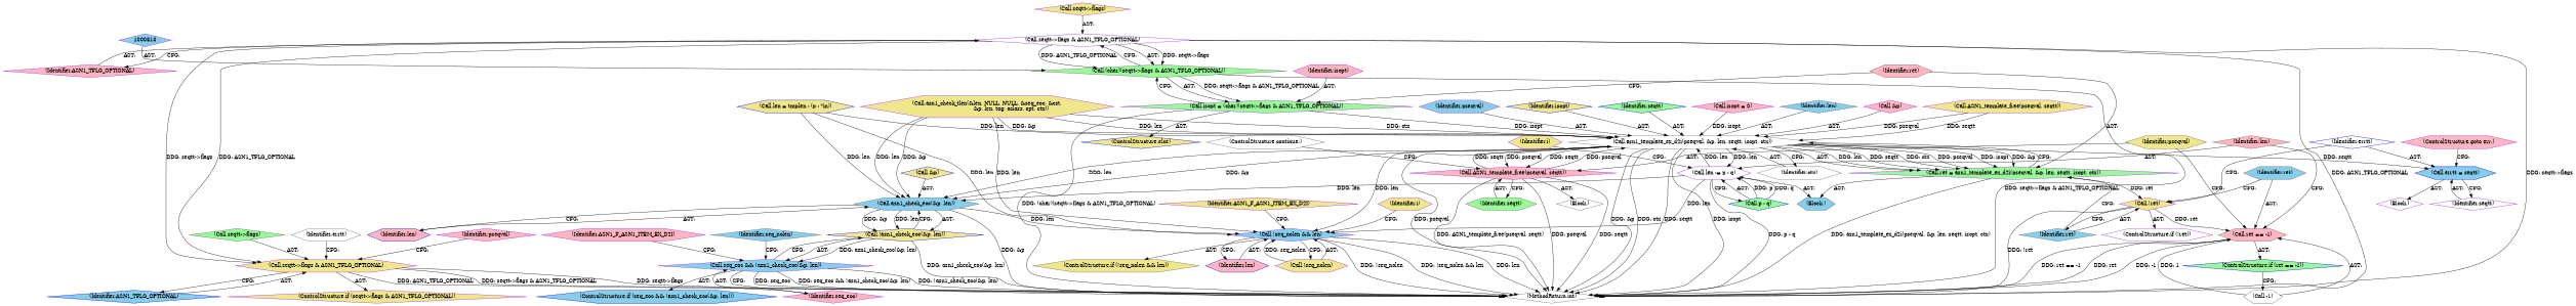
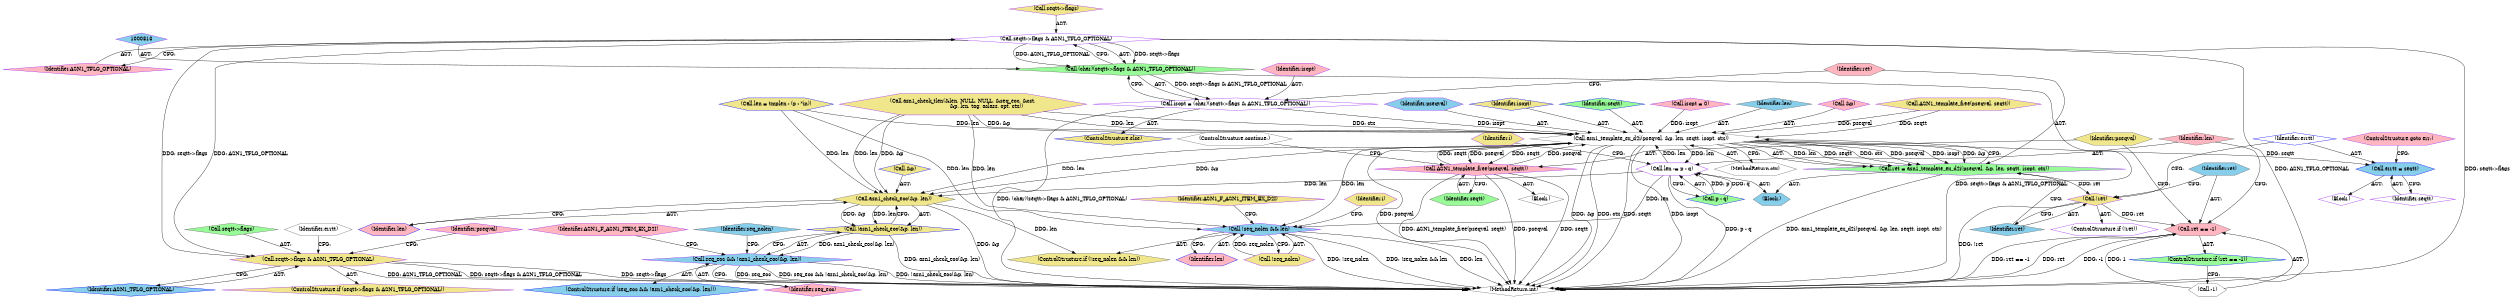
  digraph {
    node [color=purple fillcolor=khaki shape=diamond style=filled]
    n1 [fillcolor=white label="(Call,seqtt->flags & ASN1_TFLG_OPTIONAL)"]
    n2 [color=gray40 fillcolor=palegreen label="(Call,(char)(seqtt->flags & ASN1_TFLG_OPTIONAL))"]
    n3 [label="(Call,seqtt->flags & ASN1_TFLG_OPTIONAL)" shape=hexagon]
    n4 [color=gray40 fillcolor=white label="(MethodReturn,int)"]
    n5 [fillcolor=lightpink label="(Identifier,ASN1_TFLG_OPTIONAL)"]
-   n6 [fillcolor=palegreen label="(Call,isopt = (char)(seqtt->flags & ASN1_TFLG_OPTIONAL))"]
+   n6 [fillcolor=white label="(Call,isopt = (char)(seqtt->flags & ASN1_TFLG_OPTIONAL))"]
    n7 [label="(ControlStructure,if (seqtt->flags & ASN1_TFLG_OPTIONAL))"]
    n8 [color=blue fillcolor=skyblue label="(Identifier,ASN1_TFLG_OPTIONAL)"]
    n9 [color=gray40 fillcolor=white label="(Call,asn1_template_ex_d2i(pseqval, &p, len, seqtt, isopt, ctx))" shape=hexagon]
    n10 [color=blue label="(ControlStructure,else)"]
    n11 [fillcolor=palegreen label="(Call,ret = asn1_template_ex_d2i(pseqval, &p, len, seqtt, isopt, ctx))"]
    n12 [color=blue fillcolor=skyblue label="(Call,errtt = seqtt)" shape=hexagon]
    n13 [fillcolor=lightpink label="(Call,ASN1_template_free(pseqval, seqtt))"]
    n14 [fillcolor=white label="(Call,len -= p - q)" shape=hexagon]
-   n15 [color=gray40 fillcolor=skyblue label="(Call,asn1_check_eoc(&p, len))" shape=hexagon]
+   n15 [color=gray40 label="(Call,asn1_check_eoc(&p, len))" shape=hexagon]
    n16 [fillcolor=skyblue label="(Call,!seq_nolen && len)"]
-   n17 [color=gray40 fillcolor=white label="(Identifier,ctx)" shape=hexagon]
+   n17 [color=gray40 fillcolor=white label="(MethodReturn,ctx)" shape=hexagon]
    n18 [label="(Call,!ret)"]
    n19 [color=gray40 fillcolor=skyblue label="(Block,)" shape=hexagon]
    n20 [fillcolor=white label="(Block,)"]
    n21 [fillcolor=white label="(Identifier,seqtt)"]
    n22 [color=gray40 fillcolor=white label="(Block,)"]
    n23 [color=gray40 fillcolor=palegreen label="(Identifier,seqtt)" shape=hexagon]
    n24 [color=blue fillcolor=palegreen label="(Call,p - q)"]
    n25 [color=blue label="(Call,!asn1_check_eoc(&p, len))"]
    n26 [color=blue fillcolor=lightpink label="(Identifier,len)" shape=hexagon]
    n27 [label="(Call,!seq_nolen)" shape=hexagon]
    n28 [color=gray40 label="(ControlStructure,if (!seq_nolen && len))" shape=hexagon]
    n29 [color=blue fillcolor=lightpink label="(Identifier,len)" shape=hexagon]
    n30 [color=gray40 fillcolor=lightpink label="(Call,ret == -1)" shape=hexagon]
    n31 [color=gray40 fillcolor=skyblue label="(Identifier,ret)"]
    n32 [fillcolor=white label="(ControlStructure,if (!ret))" shape=hexagon]
    n33 [color=blue fillcolor=palegreen label="(ControlStructure,if (ret == -1))"]
    n34 [color=gray40 fillcolor=white label="(Call,-1)" shape=hexagon]
    n35 [fillcolor=skyblue label="(Call,seq_eoc && !asn1_check_eoc(&p, len))"]
    n36 [fillcolor=lightpink label="(Identifier,seq_eoc)"]
    n37 [color=blue fillcolor=skyblue label="(ControlStructure,if (seq_eoc && !asn1_check_eoc(&p, len)))" shape=hexagon]
    n38 [color=blue label="(Call,&p)"]
    n39 [color=gray40 fillcolor=skyblue label="(Identifier,seq_nolen)"]
    n40 [fillcolor=lightpink label="(Call,&p)"]
    n41 [color=blue fillcolor=palegreen label="(Identifier,seqtt)"]
    n42 [label="(Identifier,i)" shape=hexagon]
    n43 [color=blue label="(Call,len = tmplen - (p - *in))" shape=hexagon]
    n44 [color=gray40 fillcolor=skyblue label="(Identifier,ret)" shape=hexagon]
    n45 [fillcolor=lightpink label="(Call,isopt = 0)"]
    n46 [fillcolor=lightpink label="(ControlStructure,goto err;)" shape=hexagon]
    n47 [color=gray40 fillcolor=skyblue label="(Identifier,len)"]
    n48 [label="(Identifier,ASN1_F_ASN1_ITEM_EX_D2I)"]
    n49 [color=gray40 label="(Identifier,pseqval)" shape=hexagon]
    n50 [label="(Call,ASN1_template_free(pseqval, seqtt))" shape=hexagon]
    n51 [color=blue fillcolor=white label="(Identifier,errtt)"]
    n52 [label="(Call,asn1_check_tlen(&len, NULL, NULL, &seq_eoc, &cst,\n                              &p, len, tag, aclass, opt, ctx))" shape=hexagon]
    n53 [color=gray40 fillcolor=palegreen label="(Call,seqtt->flags)"]
    n54 [label="(Identifier,i)" shape=hexagon]
    n55 [color=gray40 fillcolor=lightpink label="(Identifier,ret)" shape=hexagon]
    n56 [color=gray40 fillcolor=white label="(ControlStructure,continue;)" shape=hexagon]
    n57 [color=gray40 fillcolor=white label="(Identifier,errtt)" shape=hexagon]
    n58 [label="(Call,seqtt->flags)"]
    n59 [fillcolor=skyblue label="(Identifier,pseqval)" shape=hexagon]
    n60 [color=blue label="(Identifier,isopt)"]
    n61 [fillcolor=lightpink label="(Identifier,pseqval)"]
    n62 [fillcolor=lightpink label="(Identifier,isopt)" shape=hexagon]
    n63 [fillcolor=lightpink label="(Identifier,ASN1_F_ASN1_ITEM_EX_D2I)" shape=hexagon]
    n64 [color=gray40 fillcolor=lightpink label="(Identifier,len)"]
    1000813 [fillcolor=skyblue]
    n1 -> n2 [label="AST: "]
    n1 -> n2 [label="DDG: seqtt->flags"]
    n1 -> n2 [label="DDG: ASN1_TFLG_OPTIONAL"]
    n1 -> n3 [label="DDG: seqtt->flags"]
    n1 -> n3 [label="DDG: ASN1_TFLG_OPTIONAL"]
    n1 -> n4 [label="DDG: ASN1_TFLG_OPTIONAL"]
    n1 -> n4 [label="DDG: seqtt->flags"]
    n1 -> n5 [label="CFG: "]
    n2 -> n1 [label="CFG: "]
    n2 -> n4 [label="DDG: seqtt->flags & ASN1_TFLG_OPTIONAL"]
    n2 -> n6 [label="AST: "]
    n2 -> n6 [label="DDG: seqtt->flags & ASN1_TFLG_OPTIONAL"]
    n3 -> n4 [label="DDG: ASN1_TFLG_OPTIONAL"]
    n3 -> n4 [label="DDG: seqtt->flags & ASN1_TFLG_OPTIONAL"]
    n3 -> n4 [label="DDG: seqtt->flags"]
    n3 -> n7 [label="AST: "]
    n3 -> n8 [label="CFG: "]
    n5 -> n1 [label="AST: "]
    n6 -> n2 [label="CFG: "]
    n6 -> n4 [label="DDG: (char)(seqtt->flags & ASN1_TFLG_OPTIONAL)"]
    n6 -> n9 [label="DDG: isopt"]
    n6 -> n10 [label="AST: "]
    n8 -> n3 [label="AST: "]
    n9 -> n4 [label="DDG: isopt"]
    n9 -> n4 [label="DDG: &p"]
    n9 -> n4 [label="DDG: ctx"]
    n9 -> n4 [label="DDG: seqtt"]
    n9 -> n4 [label="DDG: pseqval"]
    n9 -> n11 [label="AST: "]
    n9 -> n11 [label="DDG: len"]
    n9 -> n11 [label="DDG: seqtt"]
    n9 -> n11 [label="DDG: ctx"]
    n9 -> n11 [label="DDG: pseqval"]
    n9 -> n11 [label="DDG: isopt"]
    n9 -> n11 [label="DDG: &p"]
    n9 -> n12 [label="DDG: seqtt"]
    n9 -> n13 [label="DDG: pseqval"]
    n9 -> n13 [label="DDG: seqtt"]
    n9 -> n14 [label="DDG: len"]
    n9 -> n15 [label="DDG: &p"]
    n9 -> n15 [label="DDG: len"]
    n9 -> n16 [label="DDG: len"]
    n9 -> n17 [label="CFG: "]
    n11 -> n4 [label="DDG: asn1_template_ex_d2i(pseqval, &p, len, seqtt, isopt, ctx)"]
    n11 -> n9 [label="CFG: "]
    n11 -> n18 [label="DDG: ret"]
    n11 -> n19 [label="AST: "]
    n12 -> n20 [label="AST: "]
    n12 -> n21 [label="CFG: "]
    n13 -> n4 [label="DDG: ASN1_template_free(pseqval, seqtt)"]
    n13 -> n4 [label="DDG: seqtt"]
    n13 -> n4 [label="DDG: pseqval"]
    n13 -> n9 [label="DDG: pseqval"]
    n13 -> n9 [label="DDG: seqtt"]
    n13 -> n22 [label="AST: "]
    n13 -> n23 [label="CFG: "]
    n14 -> n4 [label="DDG: p - q"]
    n14 -> n9 [label="DDG: len"]
    n14 -> n15 [label="DDG: len"]
    n14 -> n16 [label="DDG: len"]
    n14 -> n19 [label="AST: "]
    n14 -> n24 [label="CFG: "]
    n15 -> n4 [label="DDG: &p"]
-   n15 -> n16 [label="DDG: len"]
+   n15 -> n28 [label="DDG: len"]
    n15 -> n25 [label="AST: "]
    n15 -> n25 [label="DDG: &p"]
    n15 -> n25 [label="DDG: len"]
    n15 -> n26 [label="CFG: "]
    n16 -> n4 [label="DDG: !seq_nolen && len"]
    n16 -> n4 [label="DDG: len"]
    n16 -> n4 [label="DDG: !seq_nolen"]
    n16 -> n27 [label="CFG: "]
    n16 -> n28 [label="AST: "]
    n16 -> n29 [label="CFG: "]
    n17 -> n9 [label="AST: "]
    n18 -> n4 [label="DDG: !ret"]
    n18 -> n30 [label="DDG: ret"]
    n18 -> n31 [label="CFG: "]
    n18 -> n32 [label="AST: "]
    n21 -> n12 [label="AST: "]
    n23 -> n13 [label="AST: "]
    n24 -> n14 [label="AST: "]
    n24 -> n14 [label="DDG: p"]
    n24 -> n14 [label="DDG: q"]
    n25 -> n4 [label="DDG: asn1_check_eoc(&p, len)"]
    n25 -> n15 [label="CFG: "]
    n25 -> n35 [label="AST: "]
    n25 -> n35 [label="DDG: asn1_check_eoc(&p, len)"]
    n26 -> n15 [label="AST: "]
    n27 -> n16 [label="AST: "]
    n27 -> n16 [label="DDG: seq_nolen"]
    n29 -> n16 [label="AST: "]
    n30 -> n4 [label="DDG: ret == -1"]
    n30 -> n4 [label="DDG: ret"]
    n30 -> n4 [label="DDG: -1"]
    n30 -> n33 [label="AST: "]
    n31 -> n11 [label="CFG: "]
    n31 -> n18 [label="AST: "]
    n33 -> n34 [label="CFG: "]
    n34 -> n30 [label="AST: "]
    n34 -> n30 [label="DDG: 1"]
    n35 -> n4 [label="DDG: seq_eoc"]
    n35 -> n4 [label="DDG: seq_eoc && !asn1_check_eoc(&p, len)"]
    n35 -> n4 [label="DDG: !asn1_check_eoc(&p, len)"]
    n35 -> n25 [label="CFG: "]
    n35 -> n36 [label="CFG: "]
    n35 -> n37 [label="AST: "]
    n36 -> n35 [label="AST: "]
    n38 -> n15 [label="AST: "]
    n39 -> n35 [label="CFG: "]
    n40 -> n9 [label="AST: "]
    n41 -> n9 [label="AST: "]
    n42 -> n14 [label="CFG: "]
    n43 -> n9 [label="DDG: len"]
    n43 -> n15 [label="DDG: len"]
    n43 -> n16 [label="DDG: len"]
    n44 -> n18 [label="CFG: "]
    n44 -> n30 [label="AST: "]
    n45 -> n9 [label="DDG: isopt"]
    n46 -> n12 [label="CFG: "]
    n47 -> n9 [label="AST: "]
    n48 -> n16 [label="CFG: "]
    n49 -> n13 [label="AST: "]
    n49 -> n30 [label="CFG: "]
    n50 -> n9 [label="DDG: pseqval"]
    n50 -> n9 [label="DDG: seqtt"]
    n51 -> n12 [label="AST: "]
    n51 -> n18 [label="CFG: "]
    n52 -> n9 [label="DDG: &p"]
    n52 -> n9 [label="DDG: len"]
    n52 -> n9 [label="DDG: ctx"]
    n52 -> n15 [label="DDG: &p"]
    n52 -> n15 [label="DDG: len"]
    n52 -> n16 [label="DDG: len"]
    n53 -> n3 [label="AST: "]
    n54 -> n16 [label="CFG: "]
    n55 -> n6 [label="CFG: "]
    n55 -> n11 [label="AST: "]
    n56 -> n13 [label="CFG: "]
    n57 -> n3 [label="CFG: "]
    n58 -> n1 [label="AST: "]
    n59 -> n9 [label="AST: "]
    n60 -> n9 [label="AST: "]
    n61 -> n3 [label="CFG: "]
    n62 -> n6 [label="AST: "]
    n63 -> n35 [label="CFG: "]
    n64 -> n14 [label="AST: "]
    n64 -> n30 [label="CFG: "]
    1000813 -> n2 [label="AST: "]
  }
